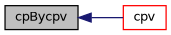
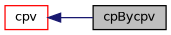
  digraph {
    rankdir=LR
    node [fontname=Helvetica fontsize=10 shape=record]
    n1 [color=black fillcolor=grey75 fontcolor=black height=0.2 label=cpBycpv style=filled width=0.4]
    n2 [color=red height=0.2 label=cpv width=0.4]
-   n1 -> n2 [color=midnightblue dir=back fontname=Helvetica fontsize=10 labelfontname=Helvetica labelfontsize=10 style=solid]
+   n2 -> n1 [color=midnightblue dir=back fontname=Helvetica fontsize=10 labelfontname=Helvetica labelfontsize=10 style=solid]
  }
